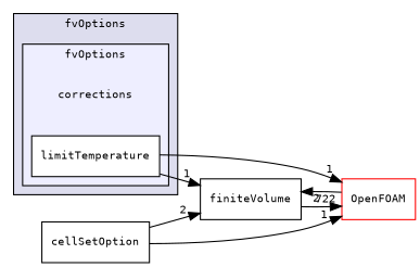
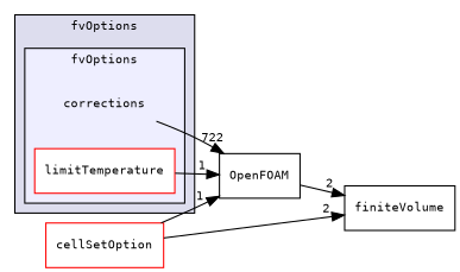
  digraph {
    compound=true
    fontname="DejaVu Sans Mono"
    rankdir=LR
    node [color=red fontname="DejaVu Sans Mono" fontsize=10 shape=box]
    edge [fontname="DejaVu Sans Mono" headlabel=1 labeldistance=1.5 labelfontname=Helvetica labelfontsize=10]
    n1 [label=corrections shape=plaintext]
-   n2 [color=black fillcolor=white label=limitTemperature style=filled]
+   n2 [fillcolor=white label=limitTemperature style=filled]
    n3 [color=black label=finiteVolume]
-   n4 [label=OpenFOAM]
-   n5 [label=cellSetOption color=""]
+   n4 [color=black label=OpenFOAM]
+   n5 [label=cellSetOption]
    subgraph cluster_1 {
      bgcolor="#ddddee"
      fontsize=10
      label=fvOptions
      pencolor=black
      subgraph cluster_2 {
        bgcolor="#eeeeff"
        fontsize=10
        label=fvOptions
        pencolor=black
        n1
        n2
      }
    }
-   n2 -> n3
    n2 -> n4
-   n3 -> n4 [headlabel=722]
+   n1 -> n4 [headlabel=722]
    n4 -> n3 [headlabel=2]
    n5 -> n3 [headlabel=2]
    n5 -> n4
  }
